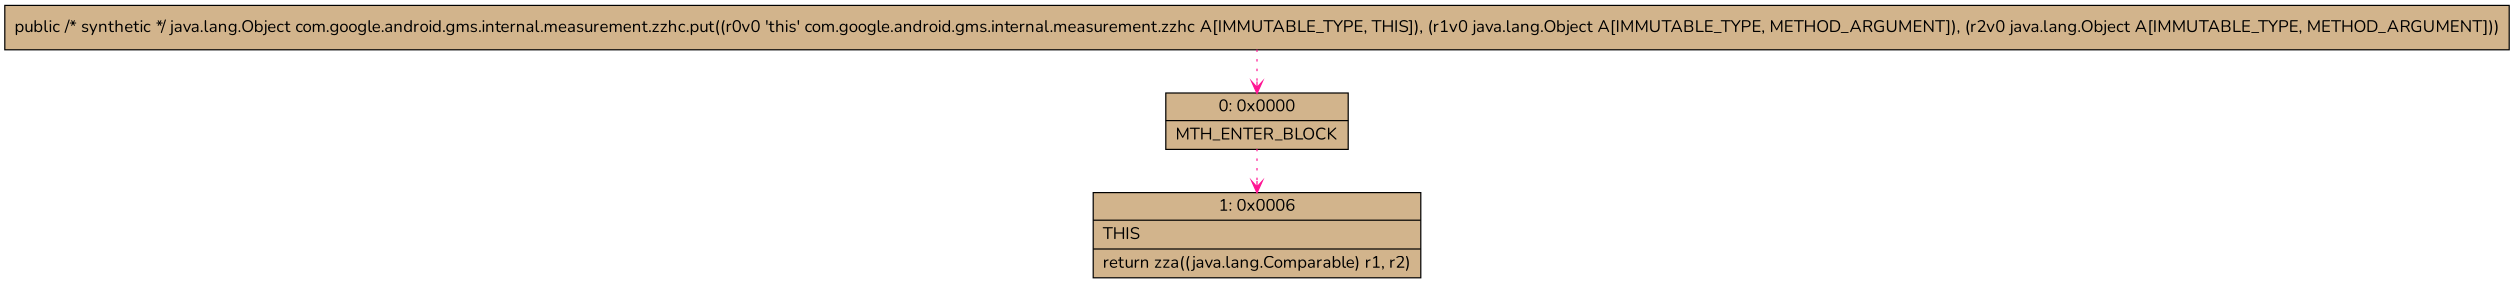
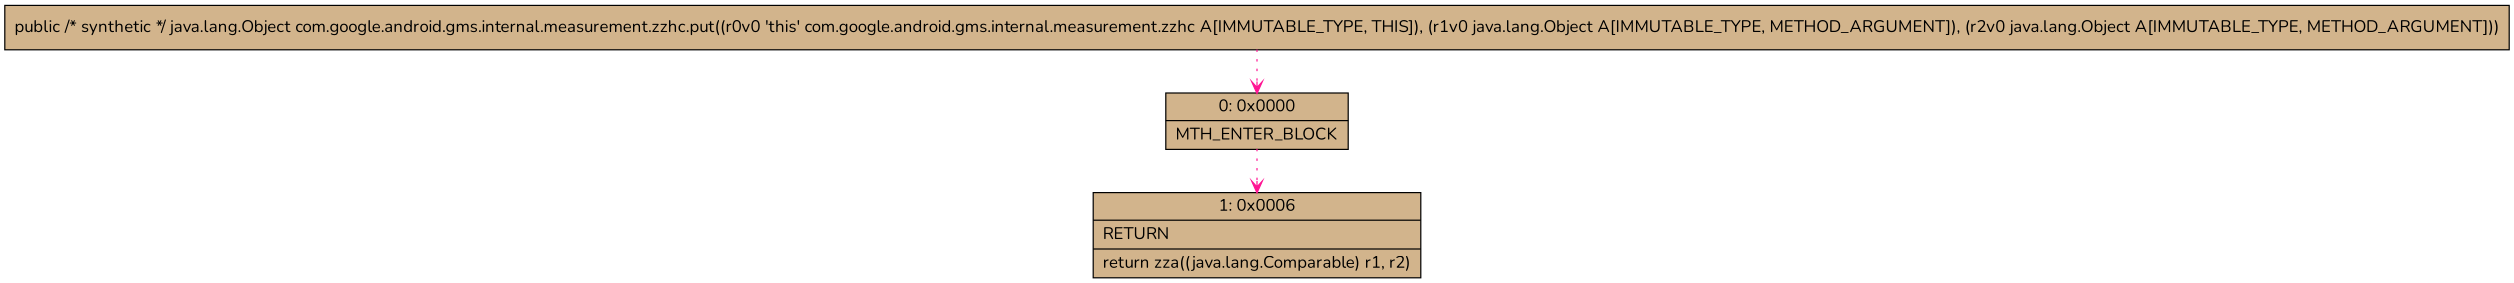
  digraph {
    fontname=Nunito
    node [shape=record style=filled fillcolor=tan fontname=Nunito]
    edge [color=deeppink style=dotted arrowhead=vee fontname=Nunito]
    n1 [label="{0\:\ 0x0000|MTH_ENTER_BLOCK\l}"]
-   n2 [label="{1\:\ 0x0006|THIS\l|return zza((java.lang.Comparable) r1, r2)\l}"]
+   n2 [label="{1\:\ 0x0006|RETURN\l|return zza((java.lang.Comparable) r1, r2)\l}"]
    n3 [label="{public \/* synthetic *\/ java.lang.Object com.google.android.gms.internal.measurement.zzhc.put((r0v0 'this' com.google.android.gms.internal.measurement.zzhc A[IMMUTABLE_TYPE, THIS]), (r1v0 java.lang.Object A[IMMUTABLE_TYPE, METHOD_ARGUMENT]), (r2v0 java.lang.Object A[IMMUTABLE_TYPE, METHOD_ARGUMENT])) }"]
    n1 -> n2
    n3 -> n1
  }
